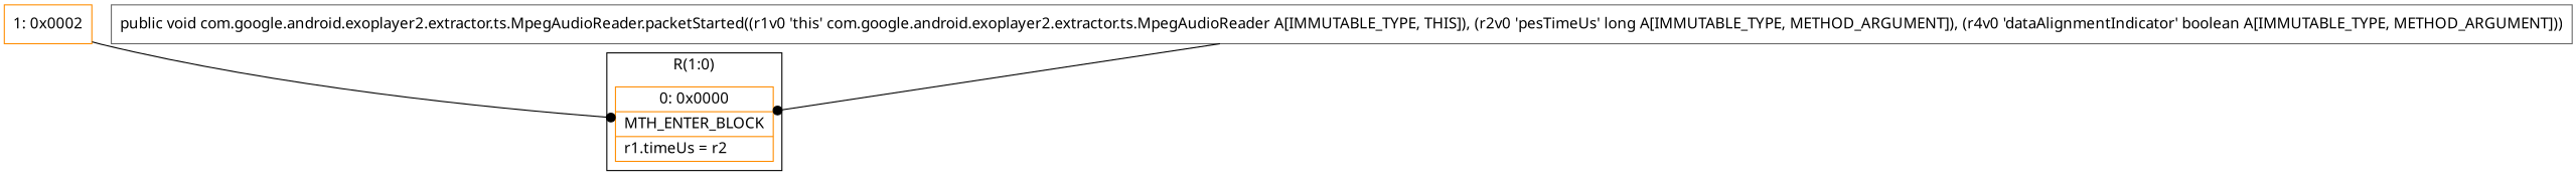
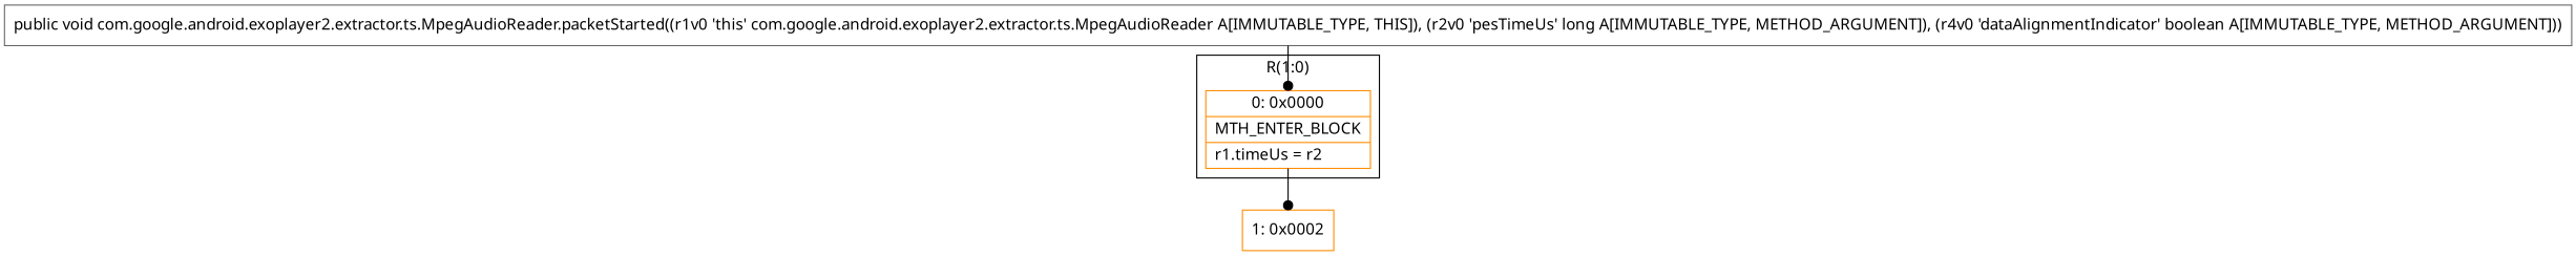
  digraph {
    fontname="Noto Sans"
    node [color=darkorange shape=record fontname="Noto Sans"]
    edge [arrowhead=dot fontname="Noto Sans"]
    n1 [label="{0\:\ 0x0000|MTH_ENTER_BLOCK\l|r1.timeUs = r2\l}"]
    n2 [label="{1\:\ 0x0002}"]
    n3 [label="{public void com.google.android.exoplayer2.extractor.ts.MpegAudioReader.packetStarted((r1v0 'this' com.google.android.exoplayer2.extractor.ts.MpegAudioReader A[IMMUTABLE_TYPE, THIS]), (r2v0 'pesTimeUs' long A[IMMUTABLE_TYPE, METHOD_ARGUMENT]), (r4v0 'dataAlignmentIndicator' boolean A[IMMUTABLE_TYPE, METHOD_ARGUMENT])) }" color=gray40]
    subgraph cluster_1 {
      label="R(1:0)"
      n1
    }
-   n2 -> n1
+   n1 -> n2
    n3 -> n1
  }
